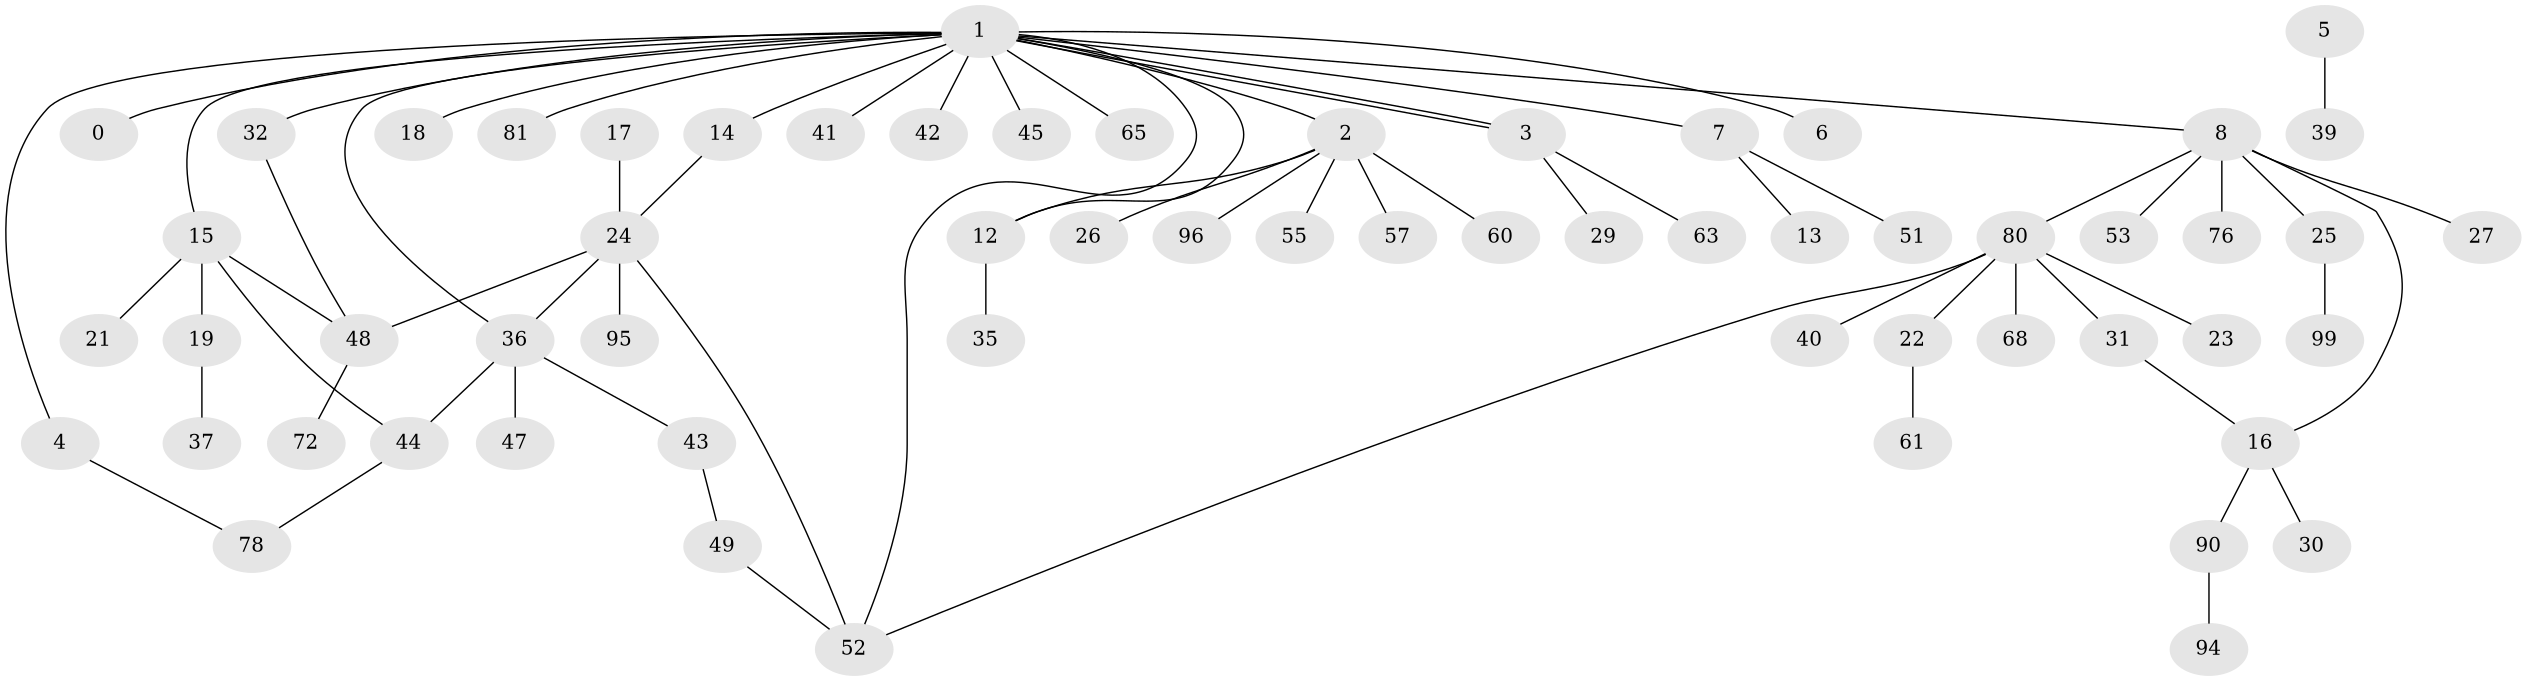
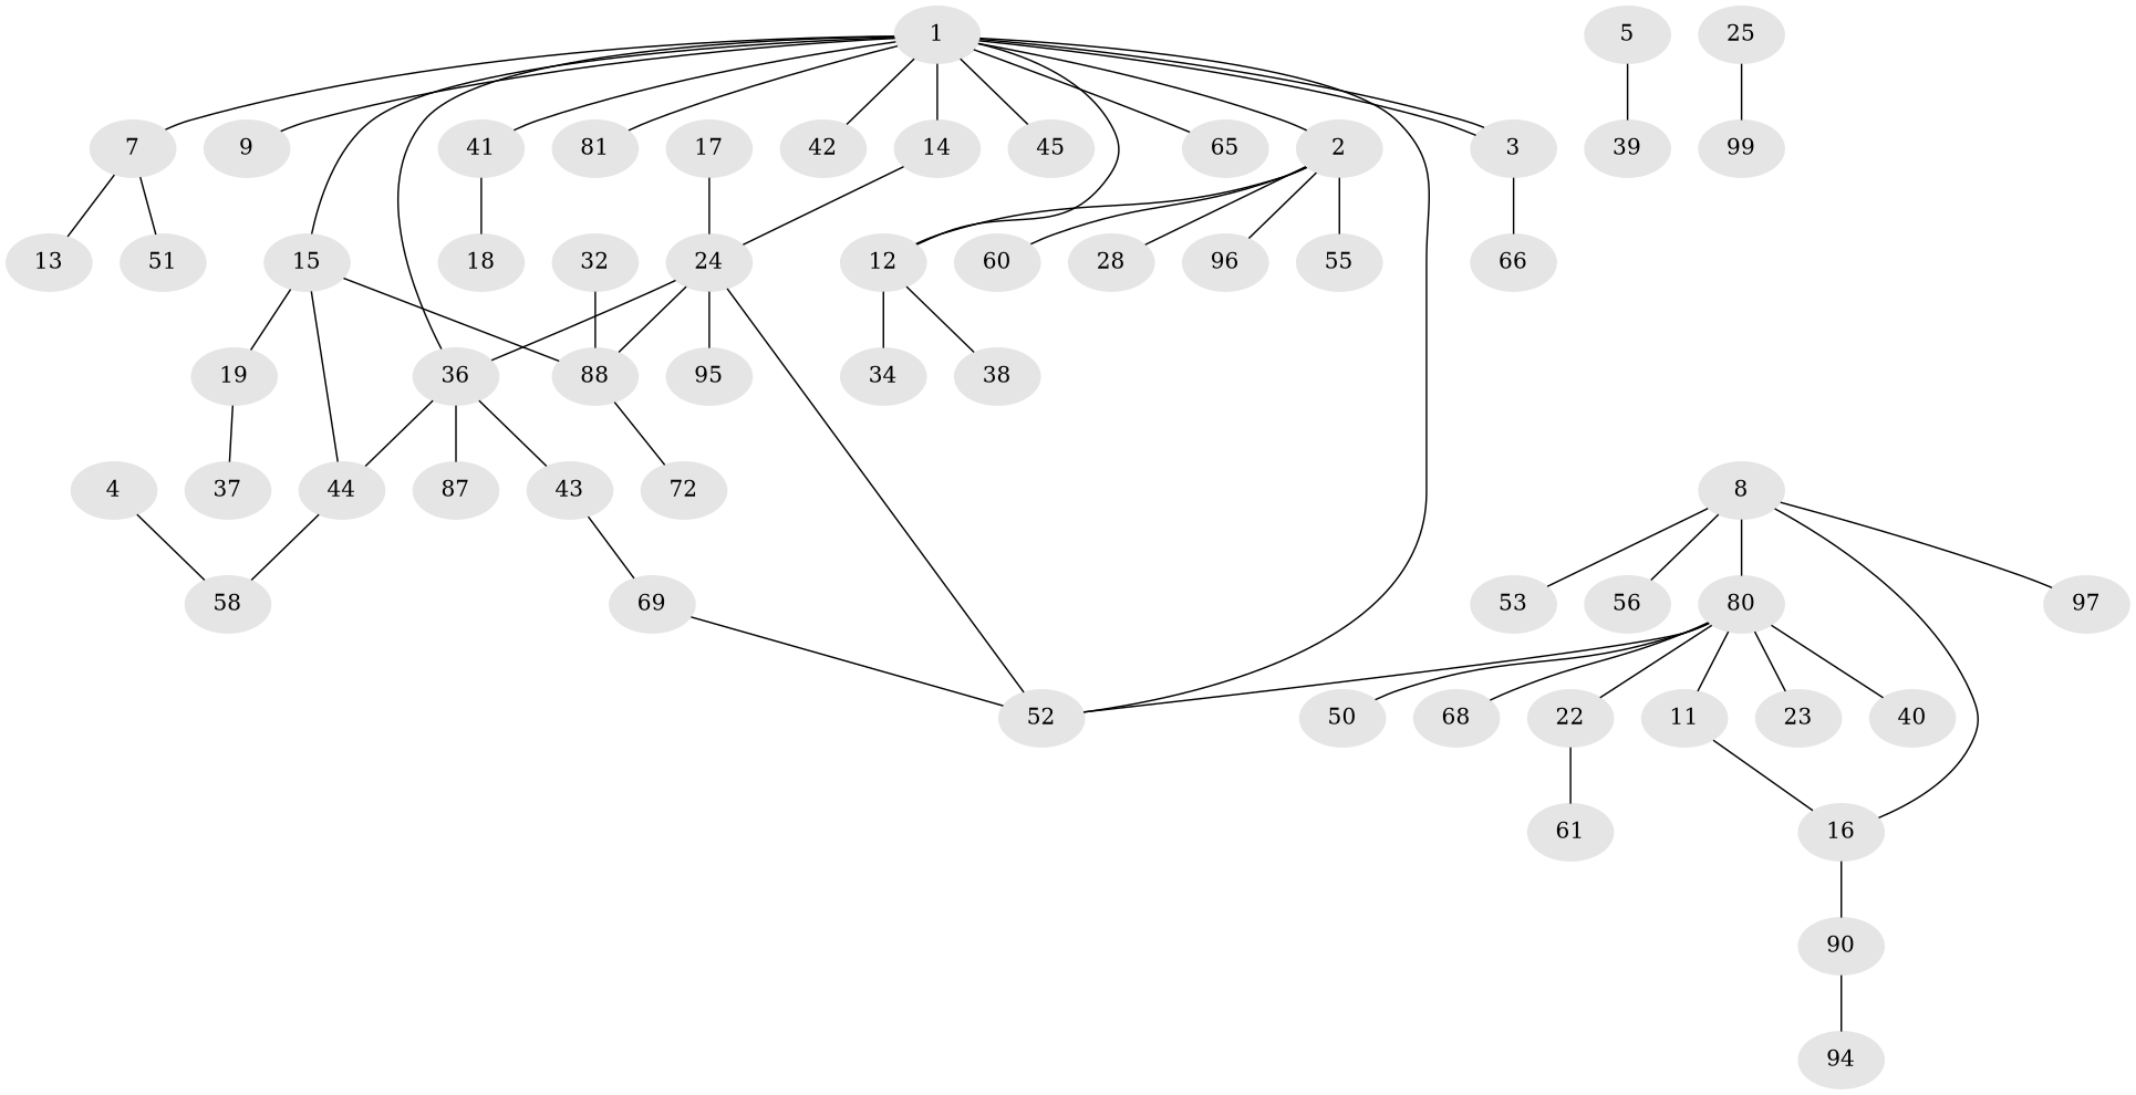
  graph {
    node [color=gray90 style=filled]
    1
    2
    3
    4
-   6
    7
    8
-   9 [label=0]
+   9
    12
    14
    15
    18
    n13 [label=81]
    32
    36
    41
    42
    45
    52
    65
-   26
+   26 [label=28]
    n22 [label=96]
    55
-   57
    60
-   29
-   66 [label=63]
-   58 [label=78]
+   66
+   58
    5
    39
    13
    51
    n33 [label=80]
    16
    25
-   27
+   27 [label=97]
    53
-   56 [label=76]
-   34 [label=35]
+   56
+   34
+   38
    24
-   48
+   48 [label=88]
    19
-   21
    44
    17
    43
-   47
+   47 [label=87]
    n49 [label=72]
-   49
-   11 [label=31]
+   49 [label=69]
+   11
    22
    23
    40
+   50
    n56 [label=68]
    n57 [label=90]
-   30
    n59 [label=95]
    n60 [label=99]
    61
    37
    n63 [label=94]
    1 -- 2
    1 -- 3
    1 -- 3
-   1 -- 4
-   1 -- 6
    1 -- 7
-   1 -- 8
    1 -- 9
    1 -- 12
    1 -- 14
    1 -- 15
-   1 -- 18
+   41 -- 18
    1 -- n13
-   1 -- 32
    1 -- 36
    1 -- 41
    1 -- 42
    1 -- 45
    1 -- 52
    1 -- 65
    2 -- 12
    2 -- 26
    2 -- n22
    2 -- 55
-   2 -- 57
    2 -- 60
-   3 -- 29
    3 -- 66
    4 -- 58
    7 -- 13
    7 -- 51
    8 -- n33
    8 -- 16
-   8 -- 25
    8 -- 27
    8 -- 53
    8 -- 56
    12 -- 34
+   12 -- 38
    14 -- 24
    15 -- 48
    15 -- 19
-   15 -- 21
    15 -- 44
    32 -- 48
    36 -- 44
    36 -- 43
    36 -- 47
    5 -- 39
    n33 -- 52
    n33 -- 11
    n33 -- 22
    n33 -- 23
    n33 -- 40
+   n33 -- 50
    n33 -- n56
    16 -- n57
-   16 -- 30
    25 -- n60
    24 -- 36
    24 -- 52
    24 -- 48
    24 -- n59
    48 -- n49
    19 -- 37
    44 -- 58
    17 -- 24
    43 -- 49
    49 -- 52
    11 -- 16
    22 -- 61
    n57 -- n63
  }
